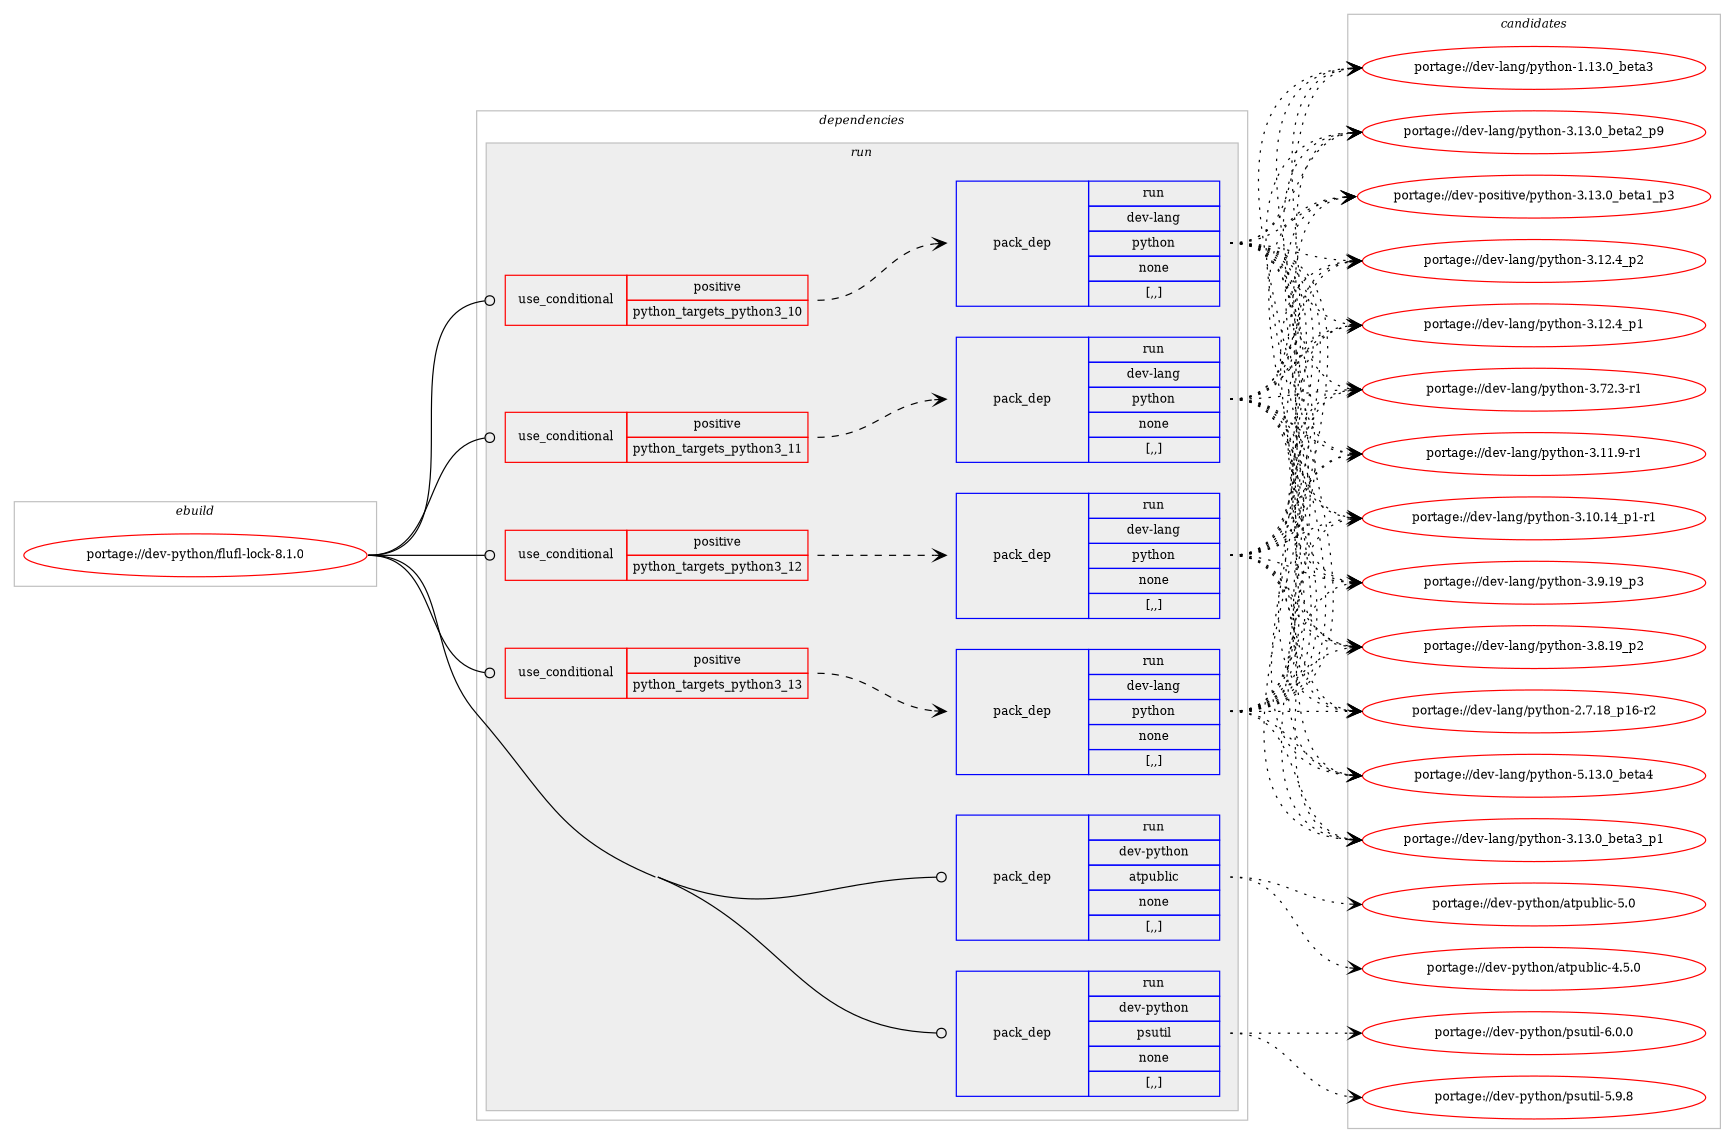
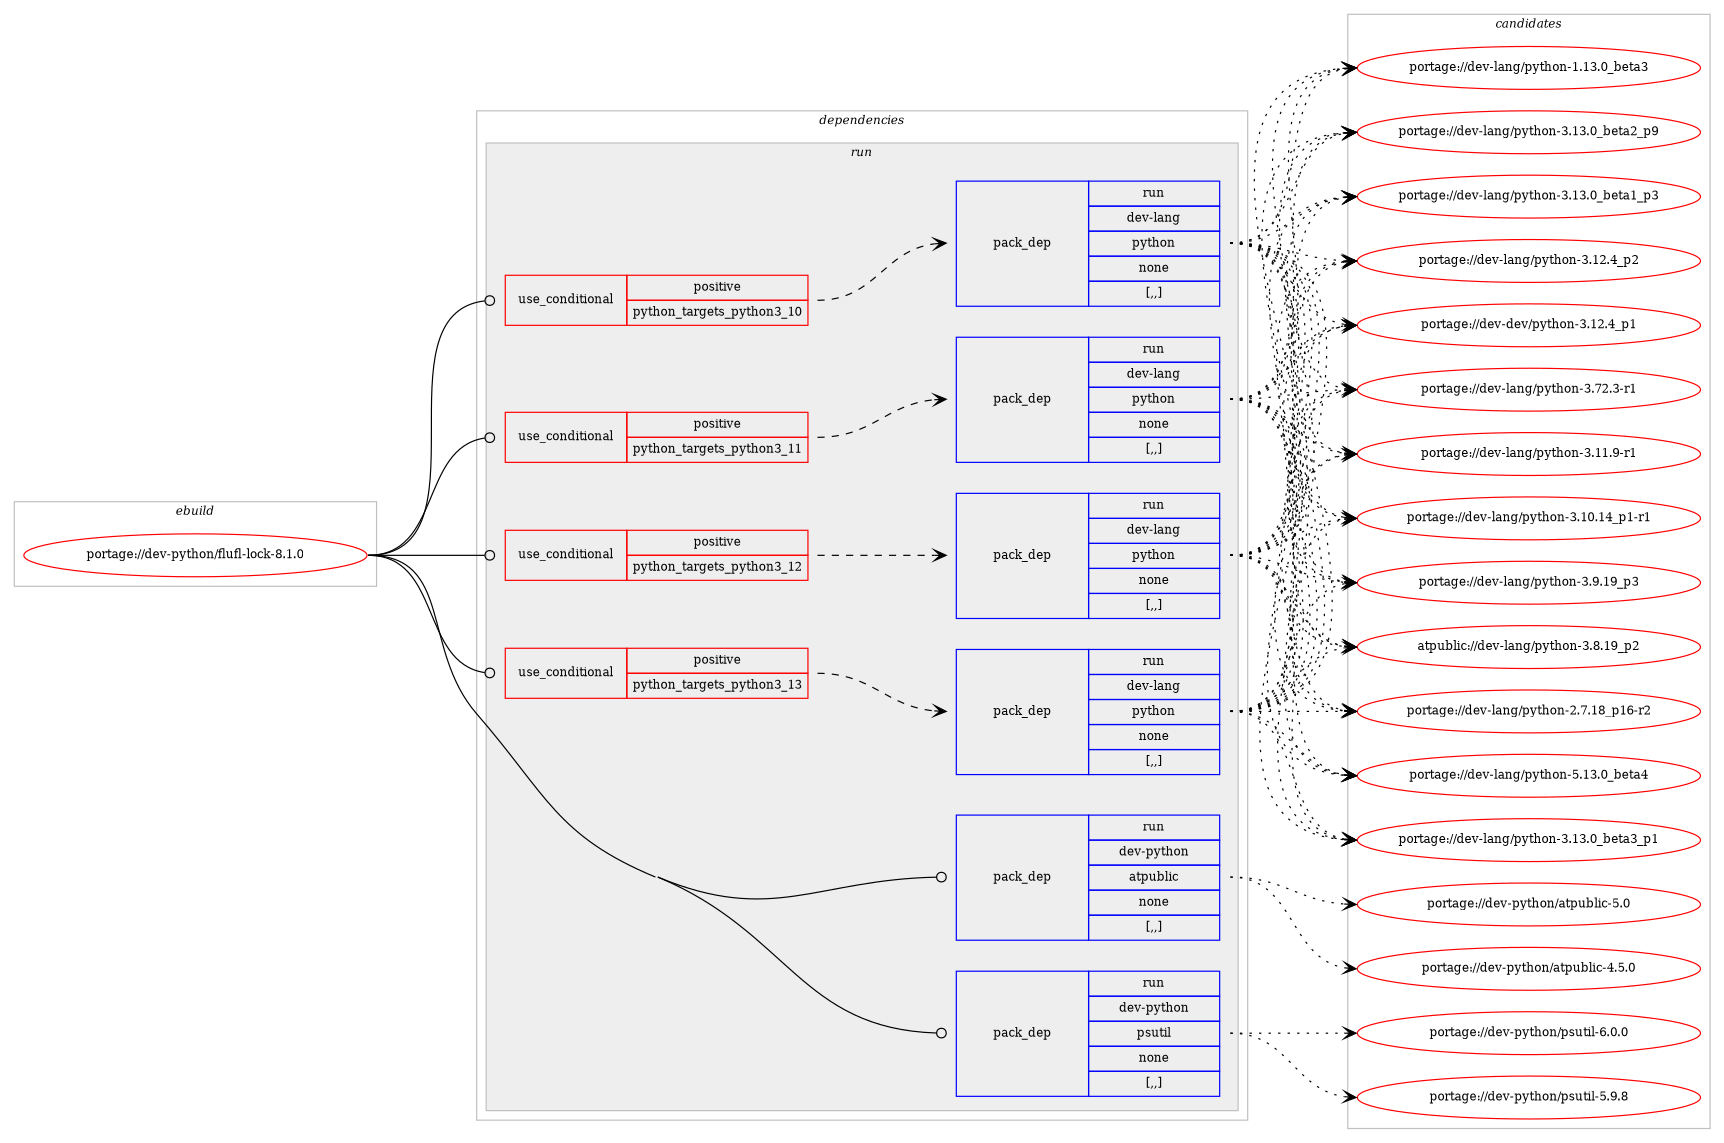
  digraph {
    compound=true
    concentrate=true
    fontname="DejaVu Serif"
    fontsize=10
    newrank=true
    rankdir=LR
    ranksep=1.5
    node [color=red fontname="DejaVu Serif" fontsize=10]
    edge [arrowhead=vee fontname="DejaVu Serif" headport=w style=dotted tailport=e weight=100]
    n1 [label="portage://dev-python/flufl-lock-8.1.0" width=4]
    n2 [color=blue label=<<TABLE BORDER="0" CELLBORDER="1" CELLSPACING="0" CELLPADDING="4" WIDTH="220"><TR><TD ROWSPAN="6" CELLPADDING="30">pack_dep</TD></TR><TR><TD WIDTH="110">run</TD></TR><TR><TD>dev-lang</TD></TR><TR><TD>python</TD></TR><TR><TD>none</TD></TR><TR><TD>[,,]</TD></TR></TABLE>> shape=none]
    n3 [label=<<TABLE BORDER="0" CELLBORDER="1" CELLSPACING="0" CELLPADDING="4"><TR><TD ROWSPAN="3" CELLPADDING="10">use_conditional</TD></TR><TR><TD>positive</TD></TR><TR><TD>python_targets_python3_10</TD></TR></TABLE>> shape=none]
    n4 [color=blue label=<<TABLE BORDER="0" CELLBORDER="1" CELLSPACING="0" CELLPADDING="4" WIDTH="220"><TR><TD ROWSPAN="6" CELLPADDING="30">pack_dep</TD></TR><TR><TD WIDTH="110">run</TD></TR><TR><TD>dev-lang</TD></TR><TR><TD>python</TD></TR><TR><TD>none</TD></TR><TR><TD>[,,]</TD></TR></TABLE>> shape=none]
    n5 [label=<<TABLE BORDER="0" CELLBORDER="1" CELLSPACING="0" CELLPADDING="4"><TR><TD ROWSPAN="3" CELLPADDING="10">use_conditional</TD></TR><TR><TD>positive</TD></TR><TR><TD>python_targets_python3_11</TD></TR></TABLE>> shape=none]
    n6 [color=blue label=<<TABLE BORDER="0" CELLBORDER="1" CELLSPACING="0" CELLPADDING="4" WIDTH="220"><TR><TD ROWSPAN="6" CELLPADDING="30">pack_dep</TD></TR><TR><TD WIDTH="110">run</TD></TR><TR><TD>dev-lang</TD></TR><TR><TD>python</TD></TR><TR><TD>none</TD></TR><TR><TD>[,,]</TD></TR></TABLE>> shape=none]
    n7 [label=<<TABLE BORDER="0" CELLBORDER="1" CELLSPACING="0" CELLPADDING="4"><TR><TD ROWSPAN="3" CELLPADDING="10">use_conditional</TD></TR><TR><TD>positive</TD></TR><TR><TD>python_targets_python3_12</TD></TR></TABLE>> shape=none]
    n8 [color=blue label=<<TABLE BORDER="0" CELLBORDER="1" CELLSPACING="0" CELLPADDING="4" WIDTH="220"><TR><TD ROWSPAN="6" CELLPADDING="30">pack_dep</TD></TR><TR><TD WIDTH="110">run</TD></TR><TR><TD>dev-lang</TD></TR><TR><TD>python</TD></TR><TR><TD>none</TD></TR><TR><TD>[,,]</TD></TR></TABLE>> shape=none]
    n9 [label=<<TABLE BORDER="0" CELLBORDER="1" CELLSPACING="0" CELLPADDING="4"><TR><TD ROWSPAN="3" CELLPADDING="10">use_conditional</TD></TR><TR><TD>positive</TD></TR><TR><TD>python_targets_python3_13</TD></TR></TABLE>> shape=none]
    n10 [color=blue label=<<TABLE BORDER="0" CELLBORDER="1" CELLSPACING="0" CELLPADDING="4" WIDTH="220"><TR><TD ROWSPAN="6" CELLPADDING="30">pack_dep</TD></TR><TR><TD WIDTH="110">run</TD></TR><TR><TD>dev-python</TD></TR><TR><TD>atpublic</TD></TR><TR><TD>none</TD></TR><TR><TD>[,,]</TD></TR></TABLE>> shape=none]
    n11 [color=blue label=<<TABLE BORDER="0" CELLBORDER="1" CELLSPACING="0" CELLPADDING="4" WIDTH="220"><TR><TD ROWSPAN="6" CELLPADDING="30">pack_dep</TD></TR><TR><TD WIDTH="110">run</TD></TR><TR><TD>dev-python</TD></TR><TR><TD>psutil</TD></TR><TR><TD>none</TD></TR><TR><TD>[,,]</TD></TR></TABLE>> shape=none]
    n12 [label="portage://dev-lang/python-5.13.0_beta4" width=4]
    n13 [label="portage://dev-lang/python-3.13.0_beta3_p1" width=4]
    n14 [label="portage://dev-lang/python-1.13.0_beta3" width=4]
    n15 [label="portage://dev-lang/python-3.13.0_beta2_p9" width=4]
-   n16 [label="portage://dev-positive/python-3.13.0_beta1_p3" width=4]
+   n16 [label="portage://dev-lang/python-3.13.0_beta1_p3" width=4]
    n17 [label="portage://dev-lang/python-3.12.4_p2" width=4]
-   n18 [label="portage://dev-lang/python-3.12.4_p1" width=4]
+   n18 [label="portage://dev-dev/python-3.12.4_p1" width=4]
    n19 [label="portage://dev-lang/python-3.72.3-r1" width=4]
    n20 [label="portage://dev-lang/python-3.11.9-r1" width=4]
    n21 [label="portage://dev-lang/python-3.10.14_p1-r1" width=4]
    n22 [label="portage://dev-lang/python-3.9.19_p3" width=4]
-   n23 [label="portage://dev-lang/python-3.8.19_p2" width=4]
+   n23 [label="atpublic://dev-lang/python-3.8.19_p2" width=4]
    n24 [label="portage://dev-lang/python-2.7.18_p16-r2" width=4]
    n25 [label="portage://dev-python/atpublic-5.0" width=4]
    n26 [label="portage://dev-python/atpublic-4.5.0" width=4]
    n27 [label="portage://dev-python/psutil-6.0.0" width=4]
    n28 [label="portage://dev-python/psutil-5.9.8" width=4]
    subgraph cluster_1 {
      color=gray
      label=<<i>ebuild</i>>
      n1
    }
    subgraph cluster_2 {
      color=gray
      label=<<i>dependencies</i>>
      subgraph cluster_3 {
        color=gray
        fillcolor="#eeeeee"
        label=<<i>compile</i>>
        style=filled
      }
      subgraph cluster_4 {
        color=gray
        fillcolor="#eeeeee"
        label=<<i>compile and run</i>>
        style=filled
      }
      subgraph cluster_5 {
        color=gray
        fillcolor="#eeeeee"
        label=<<i>run</i>>
        style=filled
        subgraph sub_6 {
          color=gray
          fillcolor="#eeeeee"
          label=<<i>run</i>>
          style=filled
          n3
          subgraph sub_7 {
            color=gray
            fillcolor="#eeeeee"
            label=<<i>run</i>>
            style=filled
            n2
          }
        }
        subgraph sub_8 {
          color=gray
          fillcolor="#eeeeee"
          label=<<i>run</i>>
          style=filled
          n5
          subgraph sub_9 {
            color=gray
            fillcolor="#eeeeee"
            label=<<i>run</i>>
            style=filled
            n4
          }
        }
        subgraph sub_10 {
          color=gray
          fillcolor="#eeeeee"
          label=<<i>run</i>>
          style=filled
          n7
          subgraph sub_11 {
            color=gray
            fillcolor="#eeeeee"
            label=<<i>run</i>>
            style=filled
            n6
          }
        }
        subgraph sub_12 {
          color=gray
          fillcolor="#eeeeee"
          label=<<i>run</i>>
          style=filled
          n9
          subgraph sub_13 {
            color=gray
            fillcolor="#eeeeee"
            label=<<i>run</i>>
            style=filled
            n8
          }
        }
        subgraph sub_14 {
          color=gray
          fillcolor="#eeeeee"
          label=<<i>run</i>>
          style=filled
          n10
        }
        subgraph sub_15 {
          color=gray
          fillcolor="#eeeeee"
          label=<<i>run</i>>
          style=filled
          n11
        }
      }
    }
    subgraph cluster_16 {
      color=gray
      label=<<i>candidates</i>>
      rank=same
      subgraph sub_17 {
        color=black
        label=<<i>candidates</i>>
        nodesep=1
        rank=same
        n12
        n13
        n14
        n15
        n16
        n17
        n18
        n19
        n20
        n21
        n22
        n23
        n24
      }
      subgraph sub_18 {
        color=black
        label=<<i>candidates</i>>
        nodesep=1
        rank=same
        n12
        n13
        n14
        n15
        n16
        n17
        n18
        n19
        n20
        n21
        n22
        n23
        n24
      }
      subgraph sub_19 {
        color=black
        label=<<i>candidates</i>>
        nodesep=1
        rank=same
        n12
        n13
        n14
        n15
        n16
        n17
        n18
        n19
        n20
        n21
        n22
        n23
        n24
      }
      subgraph sub_20 {
        color=black
        label=<<i>candidates</i>>
        nodesep=1
        rank=same
        n12
        n13
        n14
        n15
        n16
        n17
        n18
        n19
        n20
        n21
        n22
        n23
        n24
      }
      subgraph sub_21 {
        color=black
        label=<<i>candidates</i>>
        nodesep=1
        rank=same
        n25
        n26
      }
      subgraph sub_22 {
        color=black
        label=<<i>candidates</i>>
        nodesep=1
        rank=same
        n27
        n28
      }
    }
    n1 -> n3 [arrowhead=odot style=solid weight=20]
    n1 -> n5 [arrowhead=odot style=solid weight=20]
    n1 -> n7 [arrowhead=odot style=solid weight=20]
    n1 -> n9 [arrowhead=odot style=solid weight=20]
    n1 -> n10 [arrowhead=odot style=solid weight=20]
    n1 -> n11 [arrowhead=odot style=solid weight=20]
    n2 -> n12
    n2 -> n13
    n2 -> n14
    n2 -> n15
    n2 -> n16
    n2 -> n17
    n2 -> n18
    n2 -> n19
    n2 -> n20
    n2 -> n21
    n2 -> n22
    n2 -> n23
    n2 -> n24
    n3 -> n2 [style=dashed weight=20]
    n4 -> n12
    n4 -> n13
    n4 -> n14
    n4 -> n15
    n4 -> n16
    n4 -> n17
    n4 -> n18
    n4 -> n19
    n4 -> n20
    n4 -> n21
    n4 -> n22
    n4 -> n23
    n4 -> n24
    n5 -> n4 [style=dashed weight=20]
    n6 -> n12
    n6 -> n13
    n6 -> n14
    n6 -> n15
    n6 -> n16
    n6 -> n17
    n6 -> n18
    n6 -> n19
    n6 -> n20
    n6 -> n21
    n6 -> n22
    n6 -> n23
    n6 -> n24
    n7 -> n6 [style=dashed weight=20]
    n8 -> n12
    n8 -> n13
    n8 -> n14
    n8 -> n15
    n8 -> n16
    n8 -> n17
    n8 -> n18
    n8 -> n19
    n8 -> n20
    n8 -> n21
    n8 -> n22
    n8 -> n23
    n8 -> n24
    n9 -> n8 [style=dashed weight=20]
    n10 -> n25
    n10 -> n26
    n11 -> n27
    n11 -> n28
  }
